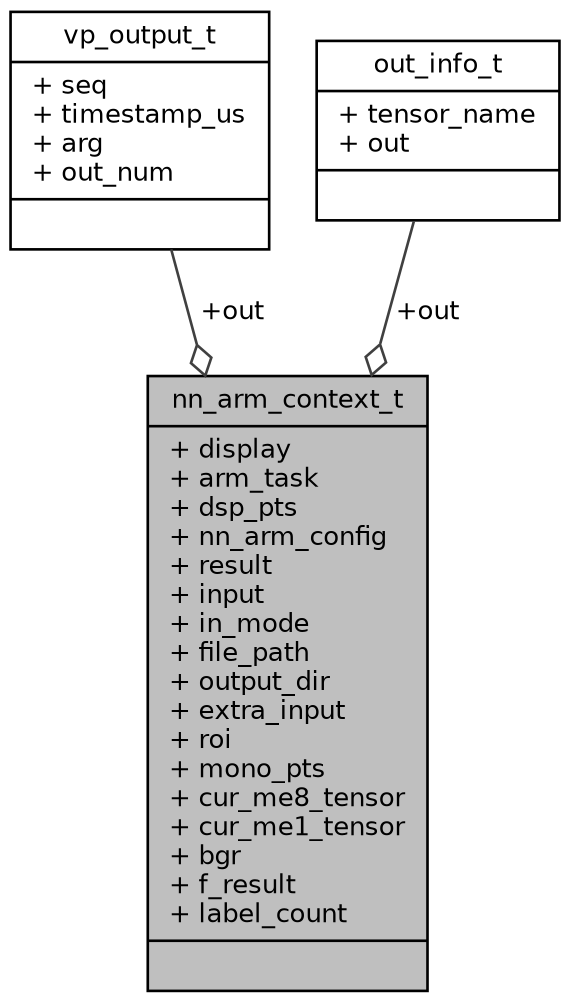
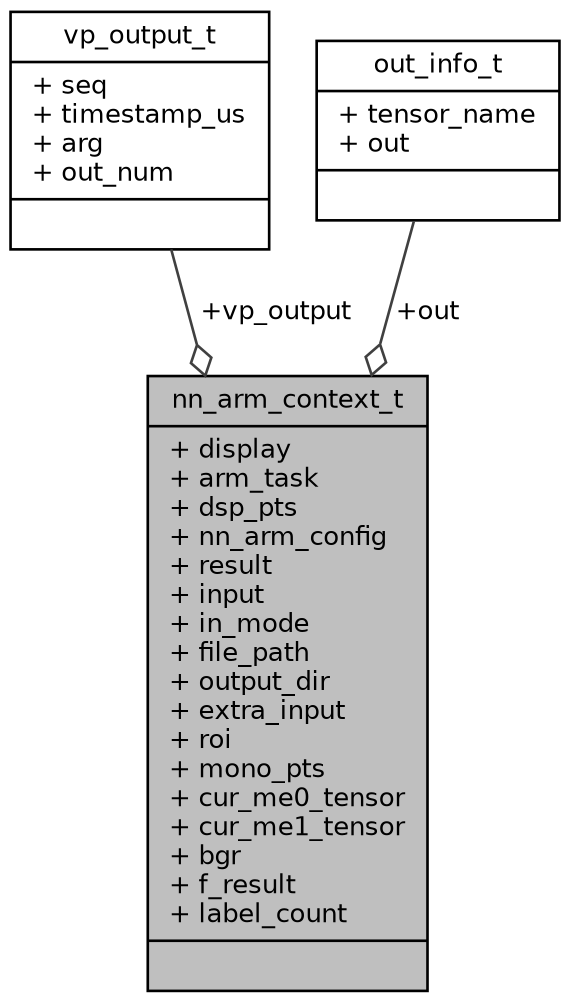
  digraph {
    node [color=black fontname=Helvetica fontsize=10 shape=record]
    edge [arrowhead=odiamond color=grey25 fontname=Helvetica fontsize=10 labelfontname=Helvetica labelfontsize=10 style=solid]
-   n1 [fillcolor=grey75 fontcolor=black height=0.2 label="{nn_arm_context_t\n|+ display\l+ arm_task\l+ dsp_pts\l+ nn_arm_config\l+ result\l+ input\l+ in_mode\l+ file_path\l+ output_dir\l+ extra_input\l+ roi\l+ mono_pts\l+ cur_me8_tensor\l+ cur_me1_tensor\l+ bgr\l+ f_result\l+ label_count\l|}" style=filled width=0.4]
+   n1 [fillcolor=grey75 fontcolor=black height=0.2 label="{nn_arm_context_t\n|+ display\l+ arm_task\l+ dsp_pts\l+ nn_arm_config\l+ result\l+ input\l+ in_mode\l+ file_path\l+ output_dir\l+ extra_input\l+ roi\l+ mono_pts\l+ cur_me0_tensor\l+ cur_me1_tensor\l+ bgr\l+ f_result\l+ label_count\l|}" style=filled width=0.4]
    n2 [height=0.2 label="{vp_output_t\n|+ seq\l+ timestamp_us\l+ arg\l+ out_num\l|}" width=0.4]
    n3 [height=0.2 label="{out_info_t\n|+ tensor_name\l+ out\l|}" width=0.4]
-   n2 -> n1 [label=" +out"]
+   n2 -> n1 [label=" +vp_output"]
    n3 -> n1 [label=" +out"]
  }
